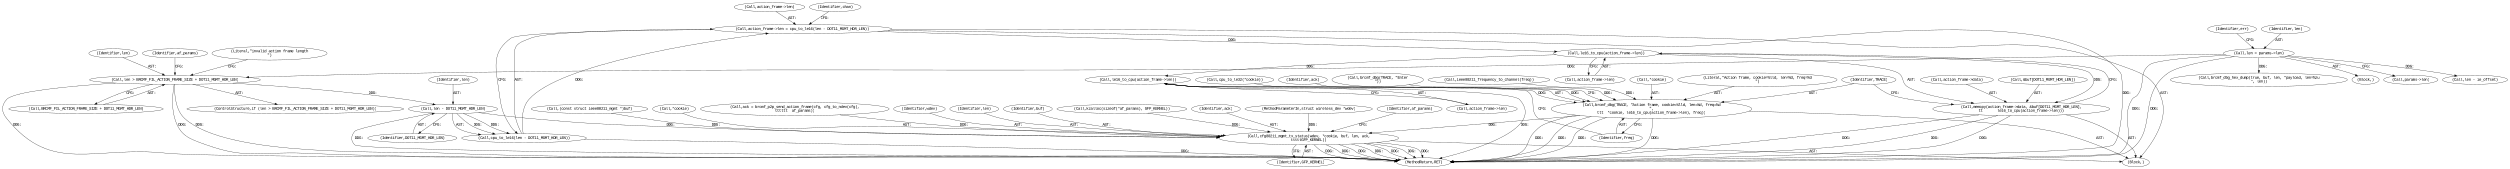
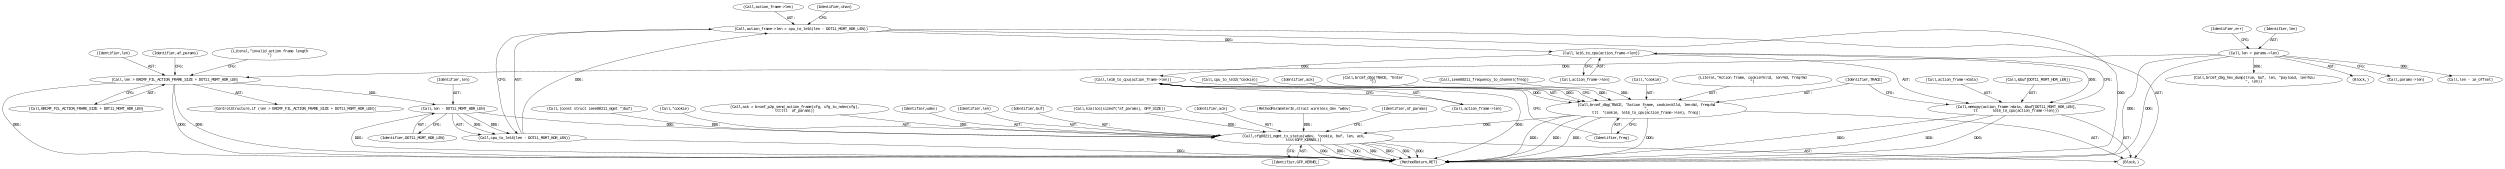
  digraph {
    fontname="Liberation Mono"
    node [fontname="Liberation Mono"]
    edge [fontname="Liberation Mono"]
    n1 [label="(Call,action_frame->len = cpu_to_le16(len - DOT11_MGMT_HDR_LEN))"]
    n2 [label="(Call,cpu_to_le16(len - DOT11_MGMT_HDR_LEN))"]
    n3 [label="(Call,le16_to_cpu(action_frame->len))"]
    n4 [label="(MethodReturn,RET)"]
    n5 [label="(Block,)"]
    n6 [label="(Call,memcpy(action_frame->data, &buf[DOT11_MGMT_HDR_LEN],\n\t\t       le16_to_cpu(action_frame->len)))"]
    n7 [label="(Call,le16_to_cpu(action_frame->len))"]
    n8 [label="(Call,action_frame->len)"]
    n9 [label="(Call,len - DOT11_MGMT_HDR_LEN)"]
    n10 [label="(Call,cfg80211_mgmt_tx_status(wdev, *cookie, buf, len, ack,\n\t\t\t\t\tGFP_KERNEL))"]
    n11 [label="(Identifier,DOT11_MGMT_HDR_LEN)"]
    n12 [label="(Identifier,GFP_KERNEL)"]
    n13 [label="(Call,len > BRCMF_FIL_ACTION_FRAME_SIZE + DOT11_MGMT_HDR_LEN)"]
    n14 [label="(ControlStructure,if (len > BRCMF_FIL_ACTION_FRAME_SIZE + DOT11_MGMT_HDR_LEN))"]
    n15 [label="(Call,BRCMF_FIL_ACTION_FRAME_SIZE + DOT11_MGMT_HDR_LEN)"]
    n16 [label="(Call,len = params->len)"]
    n17 [label="(Call,brcmf_dbg_hex_dump(true, buf, len, \"payload, len=%zu\n\", len))"]
    n18 [label="(Block,)"]
    n19 [label="(Call,params->len)"]
    n20 [label="(Call,len - ie_offset)"]
    n21 [label="(Call,brcmf_dbg(TRACE, \"Action frame, cookie=%lld, len=%d, freq=%d\n\",\n\t\t\t  *cookie, le16_to_cpu(action_frame->len), freq))"]
    n22 [label="(Call,action_frame->len)"]
    n23 [label="(Identifier,freq)"]
    n24 [label="(Identifier,af_params)"]
    n25 [label="(Identifier,err)"]
-   n26 [label="(Call,kzalloc(sizeof(*af_params), GFP_KERNEL))"]
+   n26 [label="(Call,kzalloc(sizeof(*af_params), GFP_SIZE))"]
    n27 [label="(Identifier,ack)"]
    n28 [label="(MethodParameterIn,struct wireless_dev *wdev)"]
    n29 [label="(Literal,\"invalid action frame length\n\")"]
    n30 [label="(Identifier,TRACE)"]
    n31 [label="(Identifier,af_params)"]
    n32 [label="(Identifier,len)"]
    n33 [label="(Call,action_frame->len)"]
    n34 [label="(Identifier,chan)"]
    n35 [label="(Call,*cookie)"]
    n36 [label="(Call,(const struct ieee80211_mgmt *)buf)"]
    n37 [label="(Identifier,len)"]
    n38 [label="(Literal,\"Action frame, cookie=%lld, len=%d, freq=%d\n\")"]
    n39 [label="(Call,action_frame->data)"]
    n40 [label="(Call,*cookie)"]
    n41 [label="(Call,ack = brcmf_p2p_send_action_frame(cfg, cfg_to_ndev(cfg),\n\t\t\t\t\t\t  af_params))"]
    n42 [label="(Call,cpu_to_le32(*cookie))"]
    n43 [label="(Call,&buf[DOT11_MGMT_HDR_LEN])"]
    n44 [label="(Identifier,wdev)"]
    n45 [label="(Identifier,len)"]
    n46 [label="(Identifier,buf)"]
    n47 [label="(Identifier,len)"]
    n48 [label="(Identifier,ack)"]
    n49 [label="(Call,brcmf_dbg(TRACE, \"Enter\n\"))"]
    n50 [label="(Call,ieee80211_frequency_to_channel(freq))"]
    n1 -> n2 [label="CFG: "]
    n1 -> n3 [label="DDG: "]
    n1 -> n4 [label="DDG: "]
    n1 -> n5 [label="AST: "]
    n2 -> n1 [label="AST: "]
    n2 -> n1 [label="DDG: "]
    n2 -> n4 [label="DDG: "]
    n3 -> n6 [label="AST: "]
    n3 -> n6 [label="DDG: "]
    n3 -> n7 [label="DDG: "]
    n3 -> n8 [label="CFG: "]
    n6 -> n3 [label="CFG: "]
    n6 -> n4 [label="DDG: "]
    n6 -> n4 [label="DDG: "]
    n6 -> n4 [label="DDG: "]
    n6 -> n5 [label="AST: "]
    n7 -> n4 [label="DDG: "]
    n7 -> n21 [label="AST: "]
    n7 -> n21 [label="DDG: "]
    n7 -> n22 [label="CFG: "]
    n8 -> n3 [label="AST: "]
    n9 -> n2 [label="AST: "]
    n9 -> n2 [label="DDG: "]
    n9 -> n2 [label="DDG: "]
    n9 -> n4 [label="DDG: "]
    n9 -> n10 [label="DDG: "]
    n9 -> n11 [label="CFG: "]
    n10 -> n4 [label="DDG: "]
    n10 -> n4 [label="DDG: "]
    n10 -> n4 [label="DDG: "]
    n10 -> n4 [label="DDG: "]
    n10 -> n4 [label="DDG: "]
    n10 -> n4 [label="DDG: "]
    n10 -> n4 [label="DDG: "]
    n10 -> n5 [label="AST: "]
    n10 -> n12 [label="CFG: "]
    n11 -> n9 [label="AST: "]
    n12 -> n10 [label="AST: "]
    n13 -> n4 [label="DDG: "]
    n13 -> n4 [label="DDG: "]
    n13 -> n4 [label="DDG: "]
    n13 -> n9 [label="DDG: "]
    n13 -> n14 [label="AST: "]
    n13 -> n15 [label="CFG: "]
    n15 -> n13 [label="AST: "]
    n16 -> n4 [label="DDG: "]
    n16 -> n4 [label="DDG: "]
    n16 -> n13 [label="DDG: "]
    n16 -> n17 [label="DDG: "]
    n16 -> n18 [label="AST: "]
    n16 -> n19 [label="CFG: "]
    n16 -> n20 [label="DDG: "]
    n21 -> n4 [label="DDG: "]
    n21 -> n4 [label="DDG: "]
    n21 -> n4 [label="DDG: "]
    n21 -> n4 [label="DDG: "]
    n21 -> n5 [label="AST: "]
    n21 -> n10 [label="DDG: "]
    n21 -> n23 [label="CFG: "]
    n22 -> n7 [label="AST: "]
    n23 -> n7 [label="CFG: "]
    n23 -> n21 [label="AST: "]
    n24 -> n13 [label="CFG: "]
    n25 -> n16 [label="CFG: "]
    n26 -> n10 [label="DDG: "]
    n27 -> n10 [label="AST: "]
    n28 -> n10 [label="DDG: "]
    n29 -> n13 [label="CFG: "]
    n30 -> n6 [label="CFG: "]
    n30 -> n21 [label="AST: "]
    n31 -> n10 [label="CFG: "]
    n32 -> n9 [label="AST: "]
    n33 -> n1 [label="AST: "]
    n34 -> n1 [label="CFG: "]
    n35 -> n21 [label="AST: "]
    n36 -> n10 [label="DDG: "]
    n37 -> n16 [label="AST: "]
    n38 -> n21 [label="AST: "]
    n39 -> n6 [label="AST: "]
    n40 -> n10 [label="AST: "]
    n41 -> n10 [label="DDG: "]
    n42 -> n21 [label="DDG: "]
    n43 -> n6 [label="AST: "]
    n44 -> n10 [label="AST: "]
    n45 -> n10 [label="AST: "]
    n46 -> n10 [label="AST: "]
    n47 -> n13 [label="AST: "]
    n48 -> n21 [label="CFG: "]
    n49 -> n21 [label="DDG: "]
    n50 -> n21 [label="DDG: "]
  }
